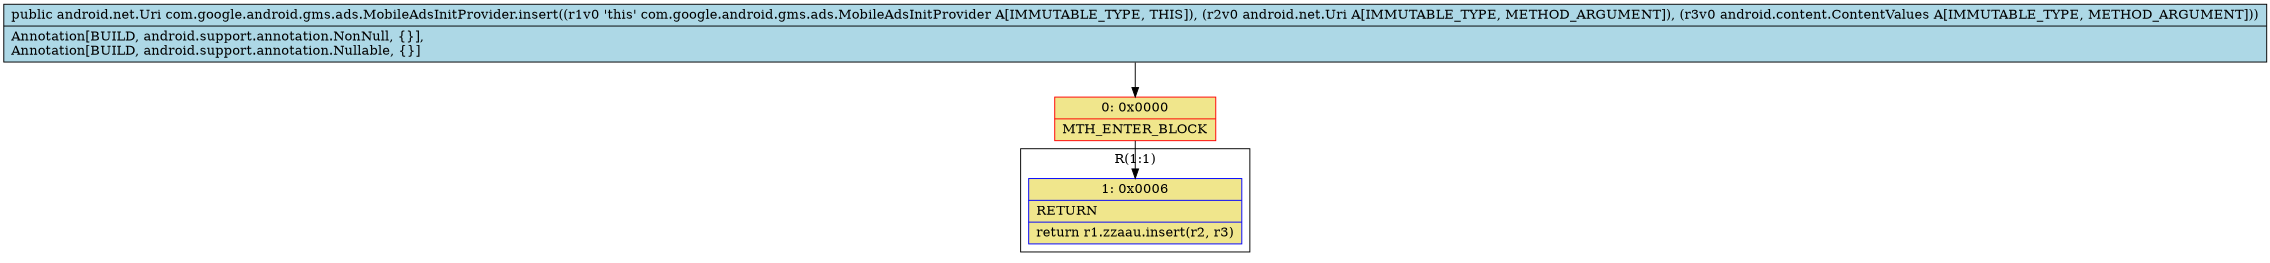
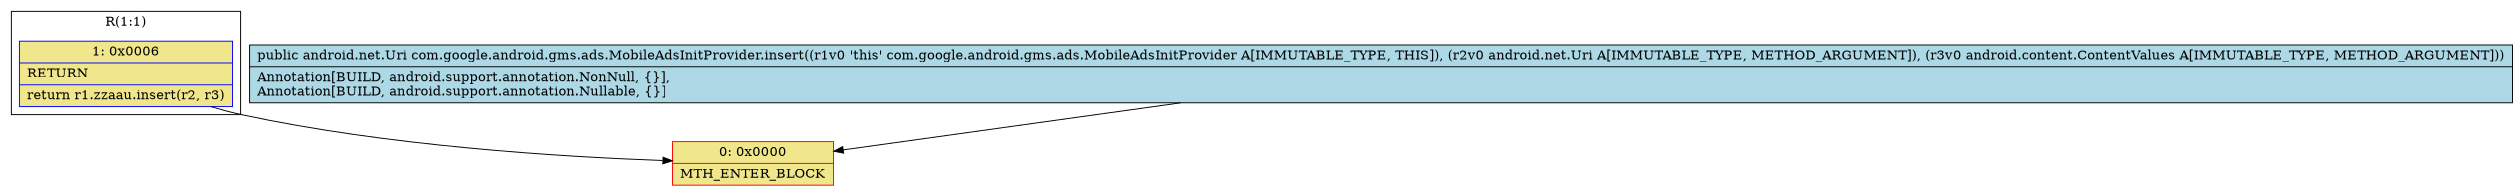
  digraph {
    node [shape=record style=filled fillcolor=khaki]
    n1 [color=blue label="{1\:\ 0x0006|RETURN\l|return r1.zzaau.insert(r2, r3)\l}"]
    n2 [color=red label="{0\:\ 0x0000|MTH_ENTER_BLOCK\l}"]
    n3 [label="{public android.net.Uri com.google.android.gms.ads.MobileAdsInitProvider.insert((r1v0 'this' com.google.android.gms.ads.MobileAdsInitProvider A[IMMUTABLE_TYPE, THIS]), (r2v0 android.net.Uri A[IMMUTABLE_TYPE, METHOD_ARGUMENT]), (r3v0 android.content.ContentValues A[IMMUTABLE_TYPE, METHOD_ARGUMENT]))  | Annotation[BUILD, android.support.annotation.NonNull, \{\}], \lAnnotation[BUILD, android.support.annotation.Nullable, \{\}]\l}" fillcolor=lightblue]
    subgraph cluster_1 {
      label="R(1:1)"
      n1
    }
-   n2 -> n1
+   n1 -> n2
    n3 -> n2
  }
